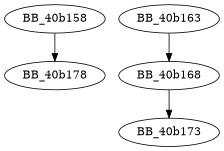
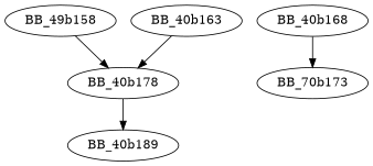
  digraph {
-   BB_40b158
+   BB_40b158 [label=BB_49b158]
    BB_40b178
    BB_40b163
    BB_40b168
-   BB_40b173
+   BB_40b189
+   BB_40b173 [label=BB_70b173]
    BB_40b158 -> BB_40b178
-   BB_40b163 -> BB_40b168
+   BB_40b178 -> BB_40b189
+   BB_40b163 -> BB_40b178
    BB_40b168 -> BB_40b173
  }
